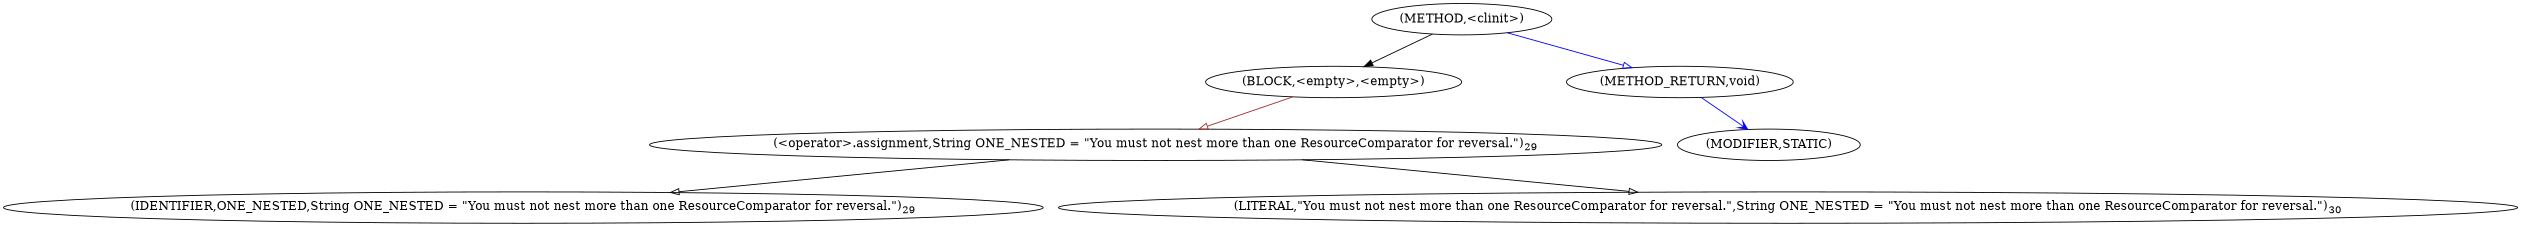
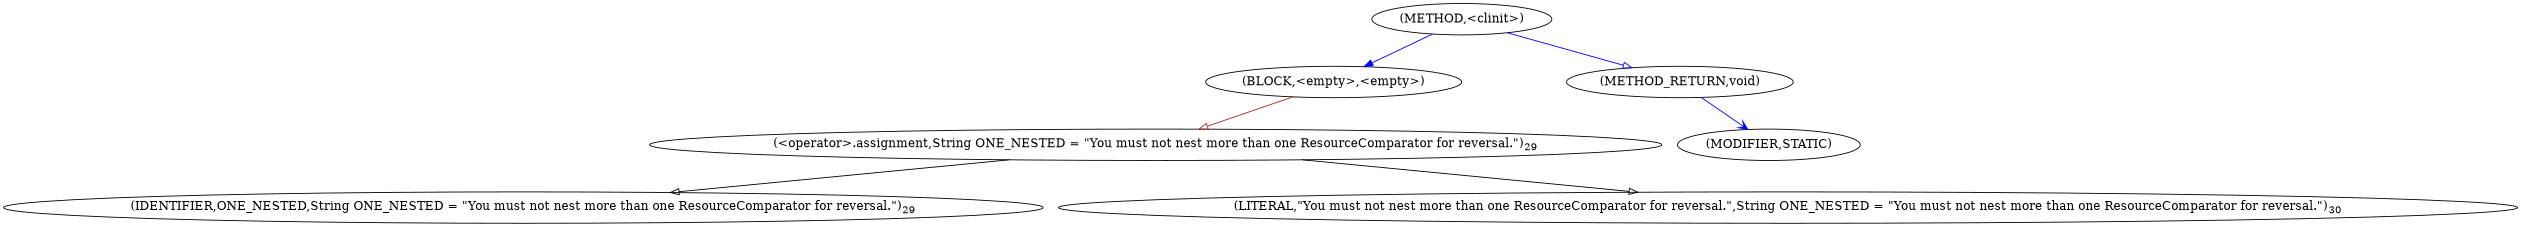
  digraph {
    edge [arrowhead=onormal color=black]
    n1 [label=<(METHOD,&lt;clinit&gt;)>]
    n2 [label=<(BLOCK,&lt;empty&gt;,&lt;empty&gt;)>]
    n3 [label=<(METHOD_RETURN,void)>]
    n4 [label=<(&lt;operator&gt;.assignment,String ONE_NESTED = &quot;You must not nest more than one ResourceComparator for reversal.&quot;)<SUB>29</SUB>>]
    n5 [label=<(MODIFIER,STATIC)>]
    n6 [label=<(IDENTIFIER,ONE_NESTED,String ONE_NESTED = &quot;You must not nest more than one ResourceComparator for reversal.&quot;)<SUB>29</SUB>>]
    n7 [label=<(LITERAL,&quot;You must not nest more than one ResourceComparator for reversal.&quot;,String ONE_NESTED = &quot;You must not nest more than one ResourceComparator for reversal.&quot;)<SUB>30</SUB>>]
-   n1 -> n2 [arrowhead=normal]
+   n1 -> n2 [arrowhead=normal color=blue]
    n1 -> n3 [color=blue]
    n2 -> n4 [color=brown]
    n3 -> n5 [arrowhead=vee color=blue]
    n4 -> n6
    n4 -> n7
  }
